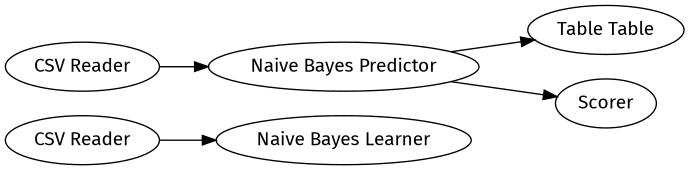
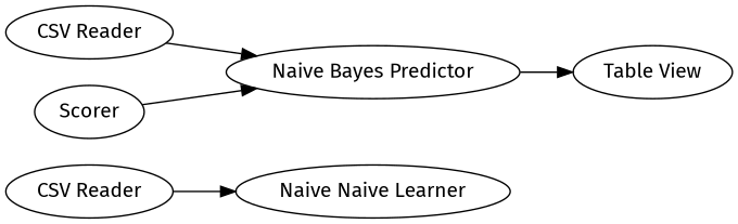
  digraph {
    fontname="Fira Sans"
    rankdir=LR
    node [fontname="Fira Sans"]
    edge [fontname="Fira Sans"]
    n1 [label="CSV Reader"]
-   n2 [label="Naive Bayes Learner"]
+   n2 [label="Naive Naive Learner"]
    n3 [label="CSV Reader"]
    n4 [label="Naive Bayes Predictor"]
-   n5 [label="Table Table"]
+   n5 [label="Table View"]
    n6 [label=Scorer]
    n1 -> n2
    n3 -> n4
    n4 -> n5
-   n4 -> n6
+   n6 -> n4
  }
